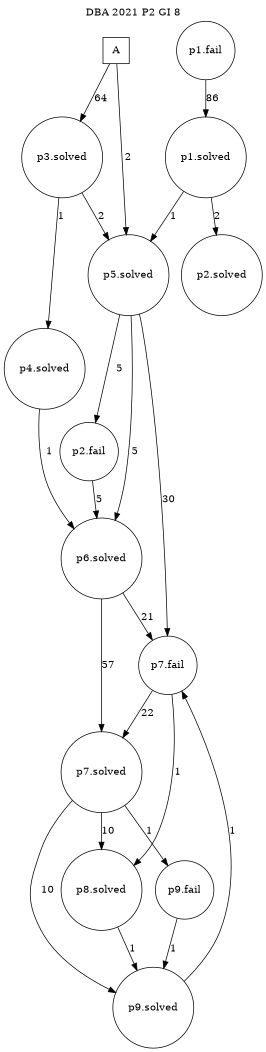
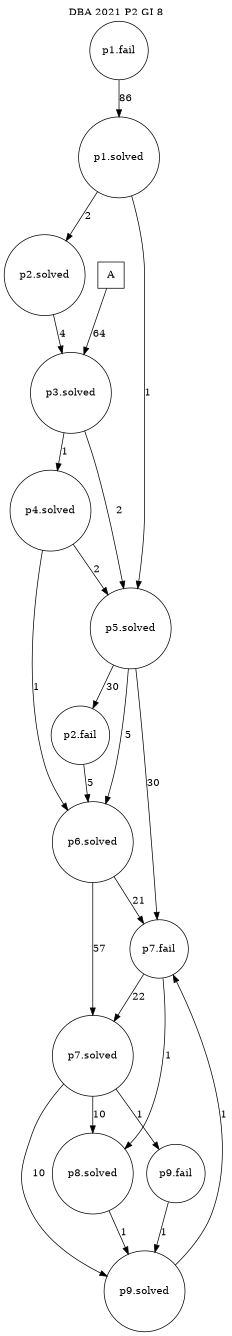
  digraph {
    label=" DBA 2021 P2 GI 8 "
    labelloc=tl
    rankdir=TB
    node [shape=circle]
    n1 [label=A shape=square]
    n2 [label="p3.solved"]
    n3 [label="p1.fail"]
    n4 [label="p1.solved"]
    n5 [label="p2.solved"]
    n6 [label="p5.solved"]
    n7 [label="p2.fail"]
    n8 [label="p6.solved"]
    n9 [label="p7.fail"]
    n10 [label="p4.solved"]
    n11 [label="p7.solved"]
    n12 [label="p8.solved"]
    n13 [label="p9.solved"]
    n14 [label="p9.fail"]
    n1 -> n2 [label=64]
    n2 -> n6 [label=2]
    n2 -> n10 [label=1]
    n3 -> n4 [label=86]
    n4 -> n5 [label=2]
    n4 -> n6 [label=1]
-   n6 -> n7 [label=5]
+   n5 -> n2 [label=4]
+   n6 -> n7 [label=30]
    n6 -> n8 [label=5]
    n6 -> n9 [label=30]
    n7 -> n8 [label=5]
    n8 -> n9 [label=21]
    n8 -> n11 [label=57]
    n9 -> n11 [label=22]
    n9 -> n12 [label=1]
-   n1 -> n6 [label=2]
+   n10 -> n6 [label=2]
    n10 -> n8 [label=1]
    n11 -> n12 [label=10]
    n11 -> n13 [label=10]
    n11 -> n14 [label=1]
    n12 -> n13 [label=1]
    n13 -> n9 [label=1]
    n14 -> n13 [label=1]
  }
